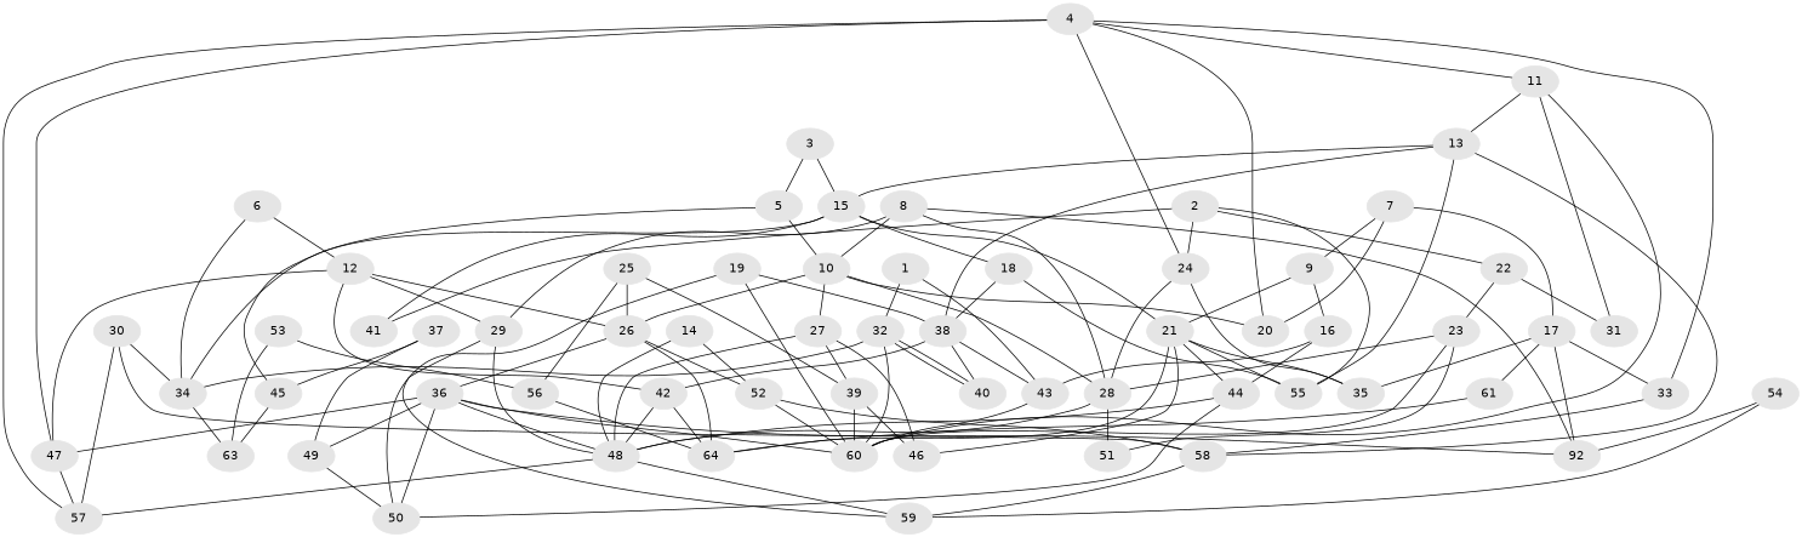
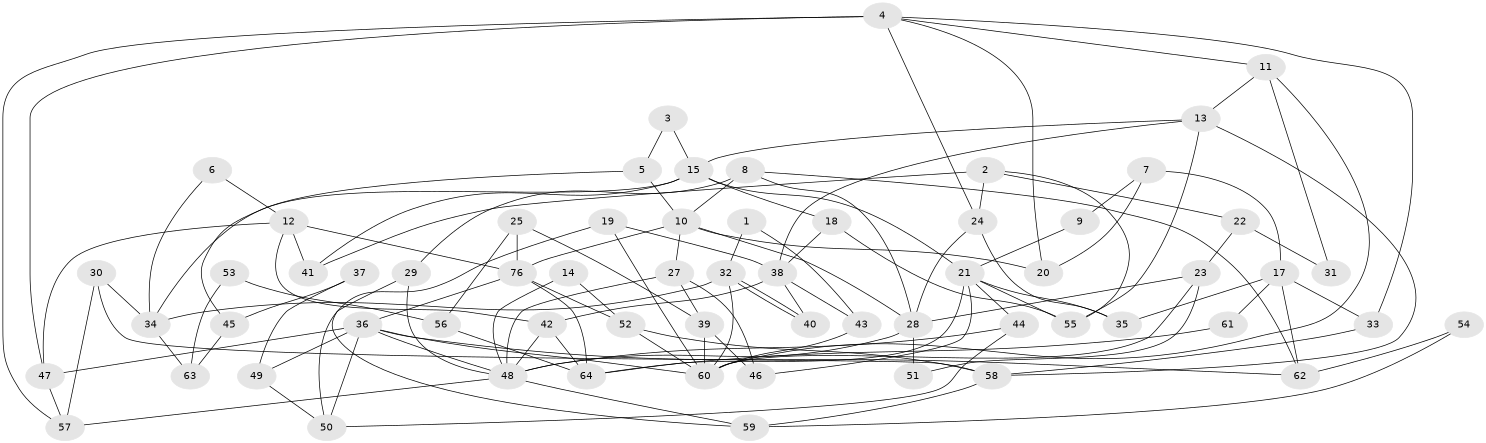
  graph {
    fontname="DejaVu Sans"
    node [color=gray90 fontname="DejaVu Sans" style=filled]
    edge [fontname="DejaVu Sans"]
    1
    32
    43
    34
    60
    40
    2
    22
    24
    41
    55
    31
    23
    28
    35
    3
    5
    15
    10
    45
    21
    18
    4
    11
    20
    33
    47
    57
    13
    58
-   26
+   26 [label=76]
    27
    63
    6
    12
    42
    7
    9
    17
-   16
-   62 [label=92]
+   62
    61
    8
    29
    48
    51
    59
    44
    46
    64
    52
    36
    39
    50
    38
    14
    19
    25
    56
    49
    30
    37
    53
    54
    1 -- 32
    1 -- 43
    32 -- 34
    32 -- 60
    32 -- 40
    32 -- 40
    43 -- 60
    34 -- 63
    2 -- 22
    2 -- 24
    2 -- 41
    2 -- 55
    22 -- 31
    22 -- 23
    24 -- 28
    24 -- 35
    23 -- 60
    23 -- 28
    23 -- 51
    28 -- 48
    28 -- 51
    3 -- 5
    3 -- 15
    5 -- 10
    5 -- 45
    15 -- 34
    15 -- 41
    15 -- 21
    15 -- 18
    10 -- 28
    10 -- 20
    10 -- 26
    10 -- 27
    45 -- 63
    21 -- 55
    21 -- 35
    21 -- 44
    21 -- 46
    21 -- 64
    18 -- 55
    18 -- 38
    4 -- 24
    4 -- 11
    4 -- 20
    4 -- 33
    4 -- 47
    4 -- 57
    11 -- 60
    11 -- 31
    11 -- 13
    33 -- 58
    47 -- 57
    13 -- 55
    13 -- 15
    13 -- 58
    13 -- 38
    58 -- 59
    26 -- 64
    26 -- 52
    26 -- 36
    27 -- 48
    27 -- 46
    27 -- 39
    6 -- 34
    6 -- 12
-   12 -- 29
+   12 -- 41
    12 -- 47
    12 -- 26
    12 -- 42
    42 -- 48
    42 -- 64
    7 -- 20
    7 -- 9
    7 -- 17
    9 -- 21
-   9 -- 16
    17 -- 35
    17 -- 33
    17 -- 62
    17 -- 61
-   16 -- 43
-   16 -- 44
    61 -- 64
    8 -- 28
    8 -- 10
    8 -- 62
    8 -- 29
    29 -- 48
    29 -- 59
    48 -- 57
    48 -- 59
    44 -- 48
    44 -- 50
    52 -- 60
    52 -- 58
    36 -- 60
    36 -- 47
    36 -- 62
    36 -- 48
    36 -- 50
    36 -- 49
    39 -- 60
    39 -- 46
    38 -- 43
    38 -- 40
    38 -- 42
    14 -- 48
    14 -- 52
    19 -- 60
    19 -- 50
    19 -- 38
    25 -- 26
    25 -- 39
    25 -- 56
    56 -- 64
    49 -- 50
    30 -- 34
    30 -- 57
    30 -- 58
    37 -- 45
    37 -- 49
    53 -- 63
    53 -- 56
    54 -- 62
    54 -- 59
  }
